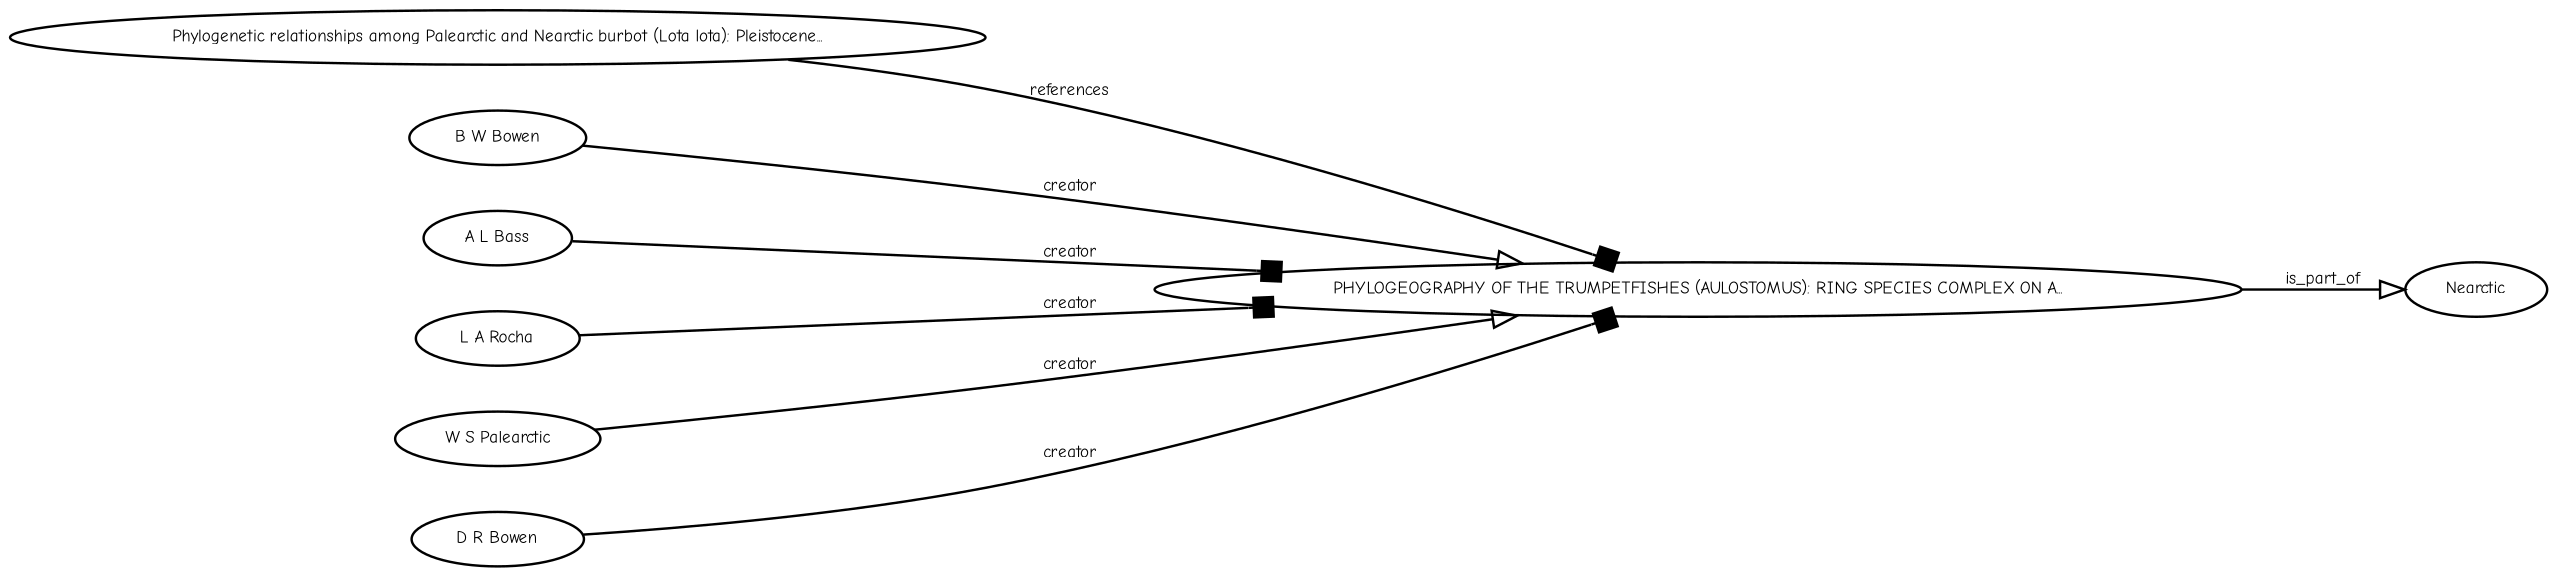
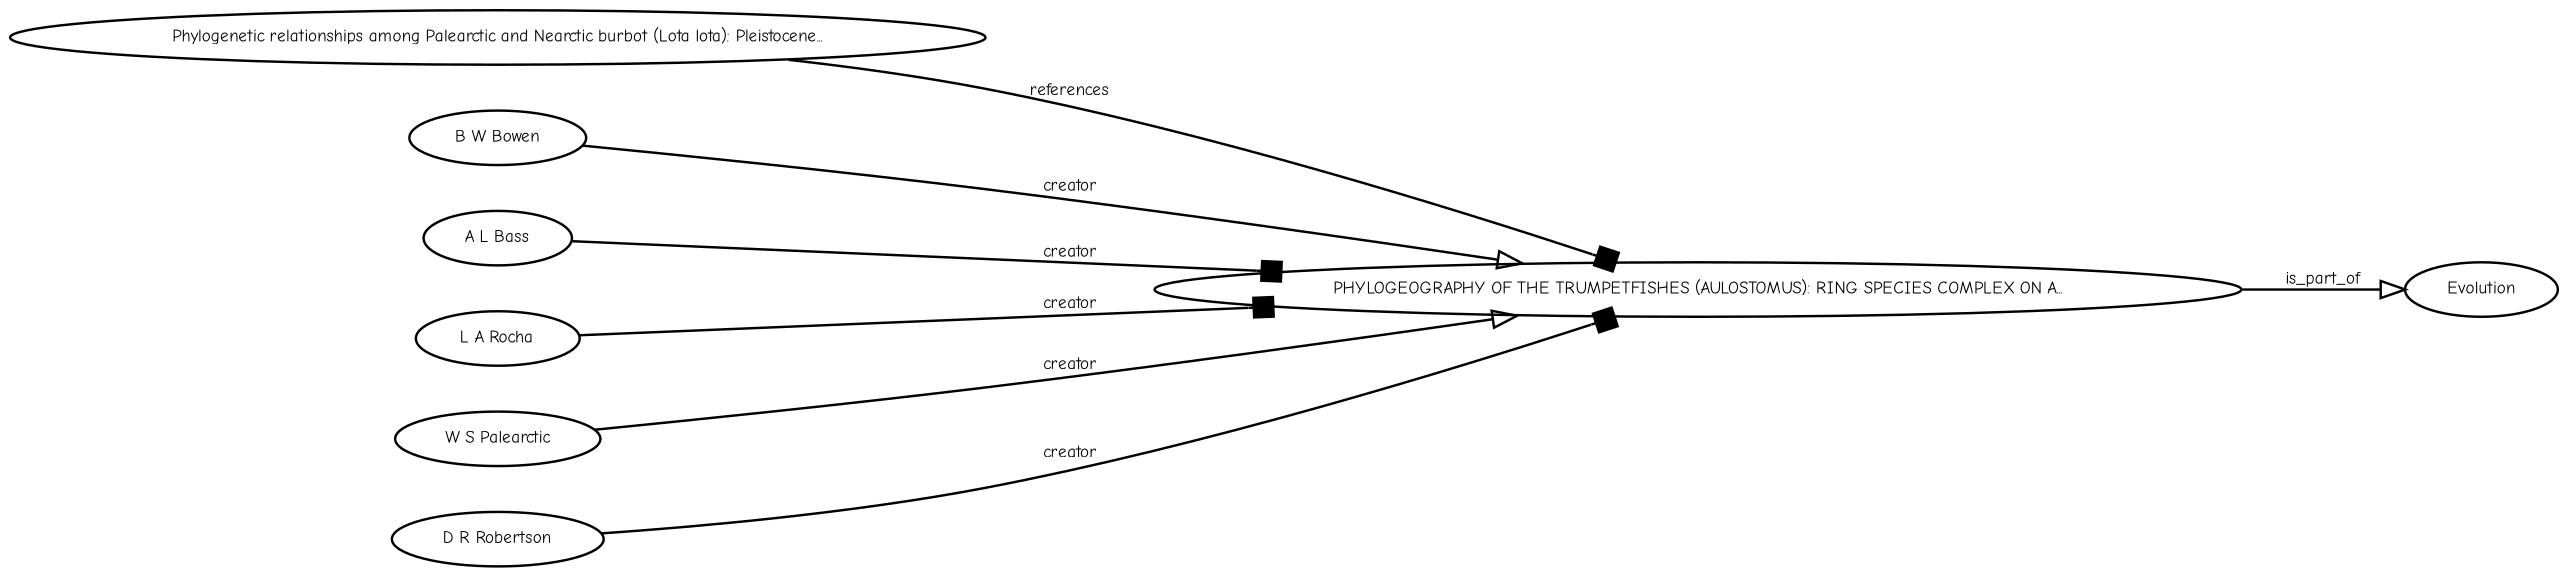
  digraph {
    fontname="Comic Neue"
    rankdir=LR
    node [fontname="Comic Neue" fontsize=7]
    edge [arrowhead=box fontname="Comic Neue" fontsize=7]
    n1 [height=0.27433100247 label="PHYLOGEOGRAPHY OF THE TRUMPETFISHES (AULOSTOMUS): RING SPECIES COMPLEX ON A..." width=0.27433100247]
-   n2 [height=0.27433100247 label=Nearctic width=0.27433100247]
+   n2 [height=0.27433100247 label=Evolution width=0.27433100247]
    n3 [height=0.27433100247 label="Phylogenetic relationships among Palearctic and Nearctic burbot (Lota lota): Pleistocene..." width=0.27433100247]
    n4 [height=0.27433100247 label="B W Bowen" width=0.27433100247]
    n5 [height=0.27433100247 label="A L Bass" width=0.27433100247]
    n6 [height=0.27433100247 label="L A Rocha" width=0.27433100247]
    n7 [height=0.27433100247 label="W S Palearctic" width=0.27433100247]
-   n8 [height=0.27433100247 label="D R Bowen" width=0.27433100247]
+   n8 [height=0.27433100247 label="D R Robertson" width=0.27433100247]
    n1 -> n2 [arrowhead=onormal label=is_part_of]
    n3 -> n1 [label=references]
    n4 -> n1 [arrowhead=onormal label=creator]
    n5 -> n1 [label=creator]
    n6 -> n1 [label=creator]
    n7 -> n1 [arrowhead=onormal label=creator]
    n8 -> n1 [label=creator]
  }
